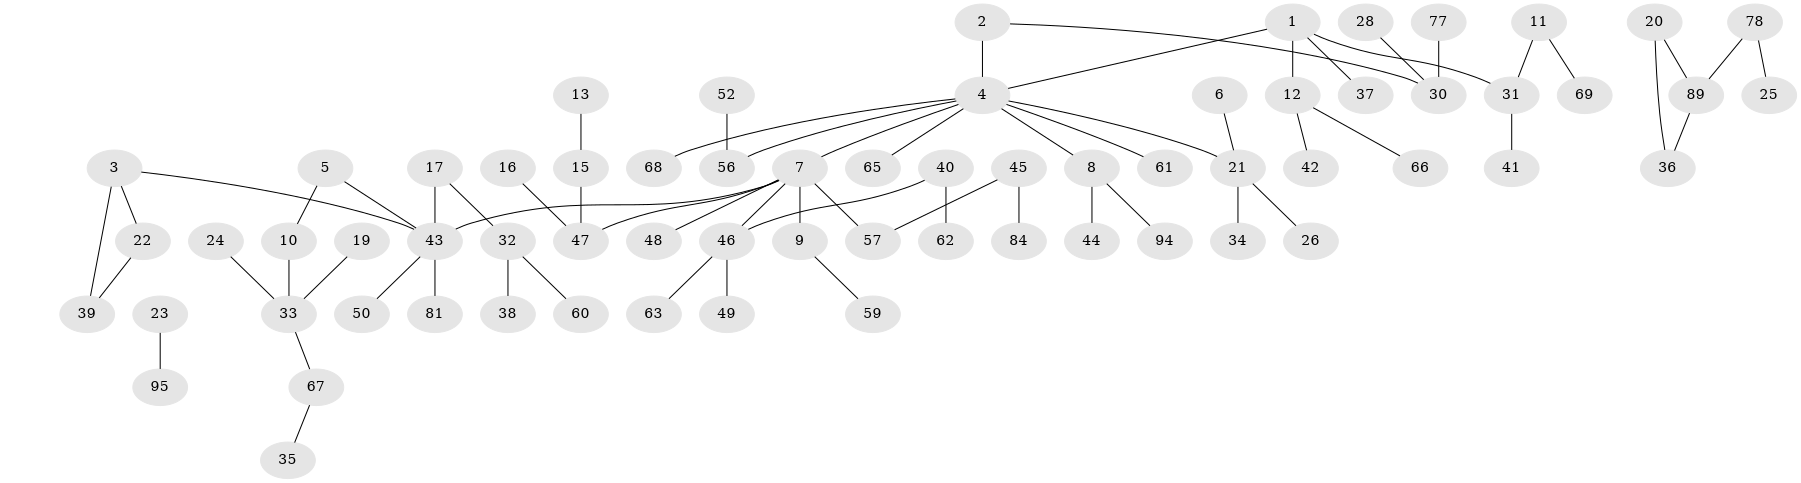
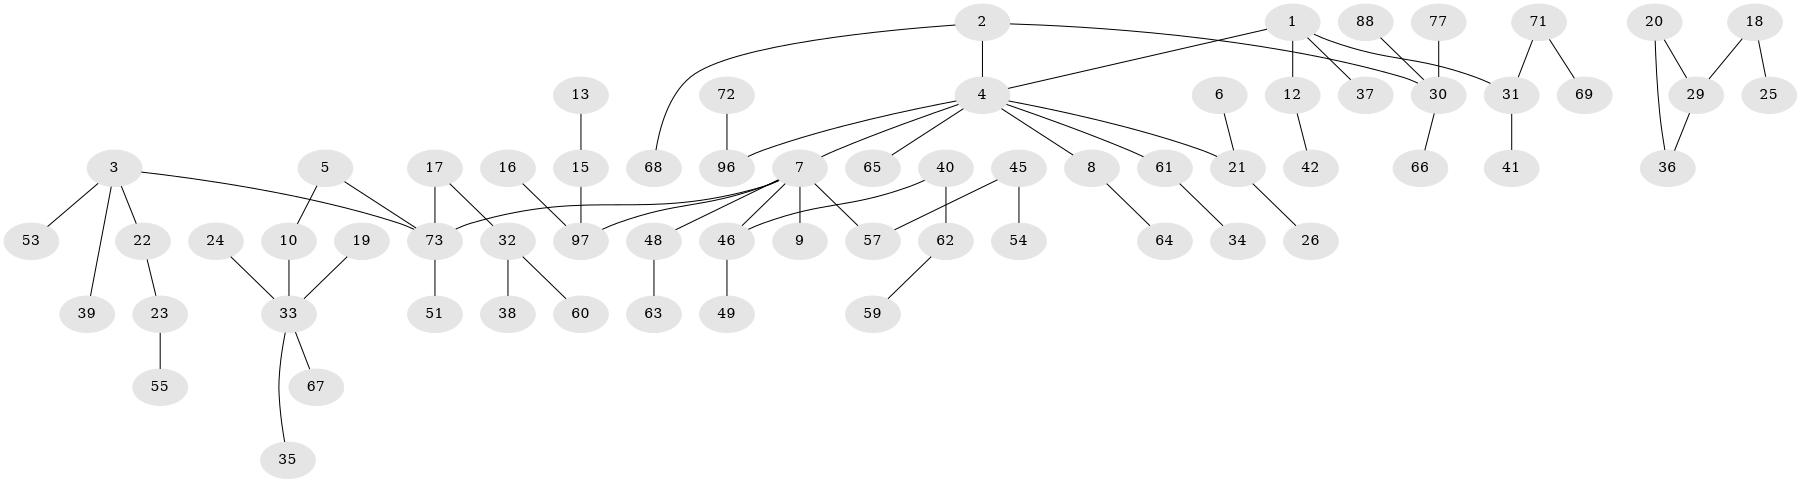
  graph {
    node [color=gray90 style=filled]
    edge [weight=1.0]
    1
    4
    12
    31
    37
    7
    8
    21
-   56
+   56 [label=96]
    61
    65
    68
    42
    66
-   29 [label=89]
+   29
    36
    41
    2
    30
    3
    22
    39
-   43
+   43 [label=73]
+   53
    23
-   50
-   51 [label=81]
+   51
    9
    46
-   47
+   47 [label=97]
    48
    57
-   44
-   64 [label=94]
+   64
    26
    34
    5
    10
    33
    35
    67
    6
    59
    49
    63
-   11
+   11 [label=71]
    69
    13
    15
    16
    17
    32
    38
    60
-   18 [label=78]
+   18
    25
    19
    20
-   55 [label=95]
+   55
    24
    n61 [label=77]
-   28
+   28 [label=88]
    40
    62
    45
-   54 [label=84]
-   52
+   54
+   52 [label=72]
    1 -- 4
    1 -- 12
    1 -- 31
    1 -- 37
    4 -- 7
    4 -- 8
    4 -- 21
    4 -- 56
    4 -- 61
    4 -- 65
-   4 -- 68
+   2 -- 68
    12 -- 42
-   12 -- 66
+   30 -- 66
    31 -- 41
    7 -- 43
    7 -- 9
    7 -- 46
    7 -- 47
    7 -- 48
    7 -- 57
-   8 -- 44
    8 -- 64
    21 -- 26
-   21 -- 34
+   61 -- 34
    29 -- 36
    2 -- 4
    2 -- 30
    3 -- 22
    3 -- 39
    3 -- 43
-   22 -- 39
-   43 -- 50
+   3 -- 53
+   22 -- 23
    43 -- 51
    23 -- 55
-   9 -- 59
+   62 -- 59
    46 -- 49
-   46 -- 63
+   48 -- 63
    5 -- 43
    5 -- 10
    10 -- 33
-   67 -- 35
+   33 -- 35
    33 -- 67
    6 -- 21
    11 -- 31
    11 -- 69
    13 -- 15
    15 -- 47
    16 -- 47
    17 -- 43
    17 -- 32
    32 -- 38
    32 -- 60
    18 -- 29
    18 -- 25
    19 -- 33
    20 -- 29
    20 -- 36
    24 -- 33
    n61 -- 30
    28 -- 30
    40 -- 46
    40 -- 62
    45 -- 57
    45 -- 54
    52 -- 56
  }
